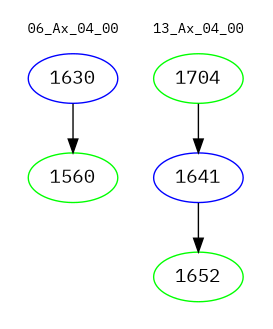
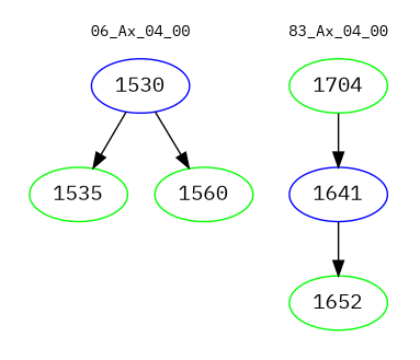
  digraph {
    fontname="IBM Plex Mono"
    node [color=green fontname="IBM Plex Mono"]
    edge [color=black fontname="IBM Plex Mono"]
-   n1 [color=blue label=1630]
+   n1 [color=blue label=1530]
+   n2 [label=1535]
    n3 [label=1560]
    n4 [color=blue label=1641]
    n5 [label=1704]
    n6 [label=1652]
    subgraph cluster_1 {
      color=white
      fontsize=10
      label="06_Ax_04_00"
      n1
+     n2
      n3
    }
    subgraph cluster_2 {
      color=white
      fontsize=10
-     label="13_Ax_04_00"
+     label="83_Ax_04_00"
      n4
      n5
      n6
    }
+   n1 -> n2
    n1 -> n3
    n4 -> n6
    n5 -> n4
  }
